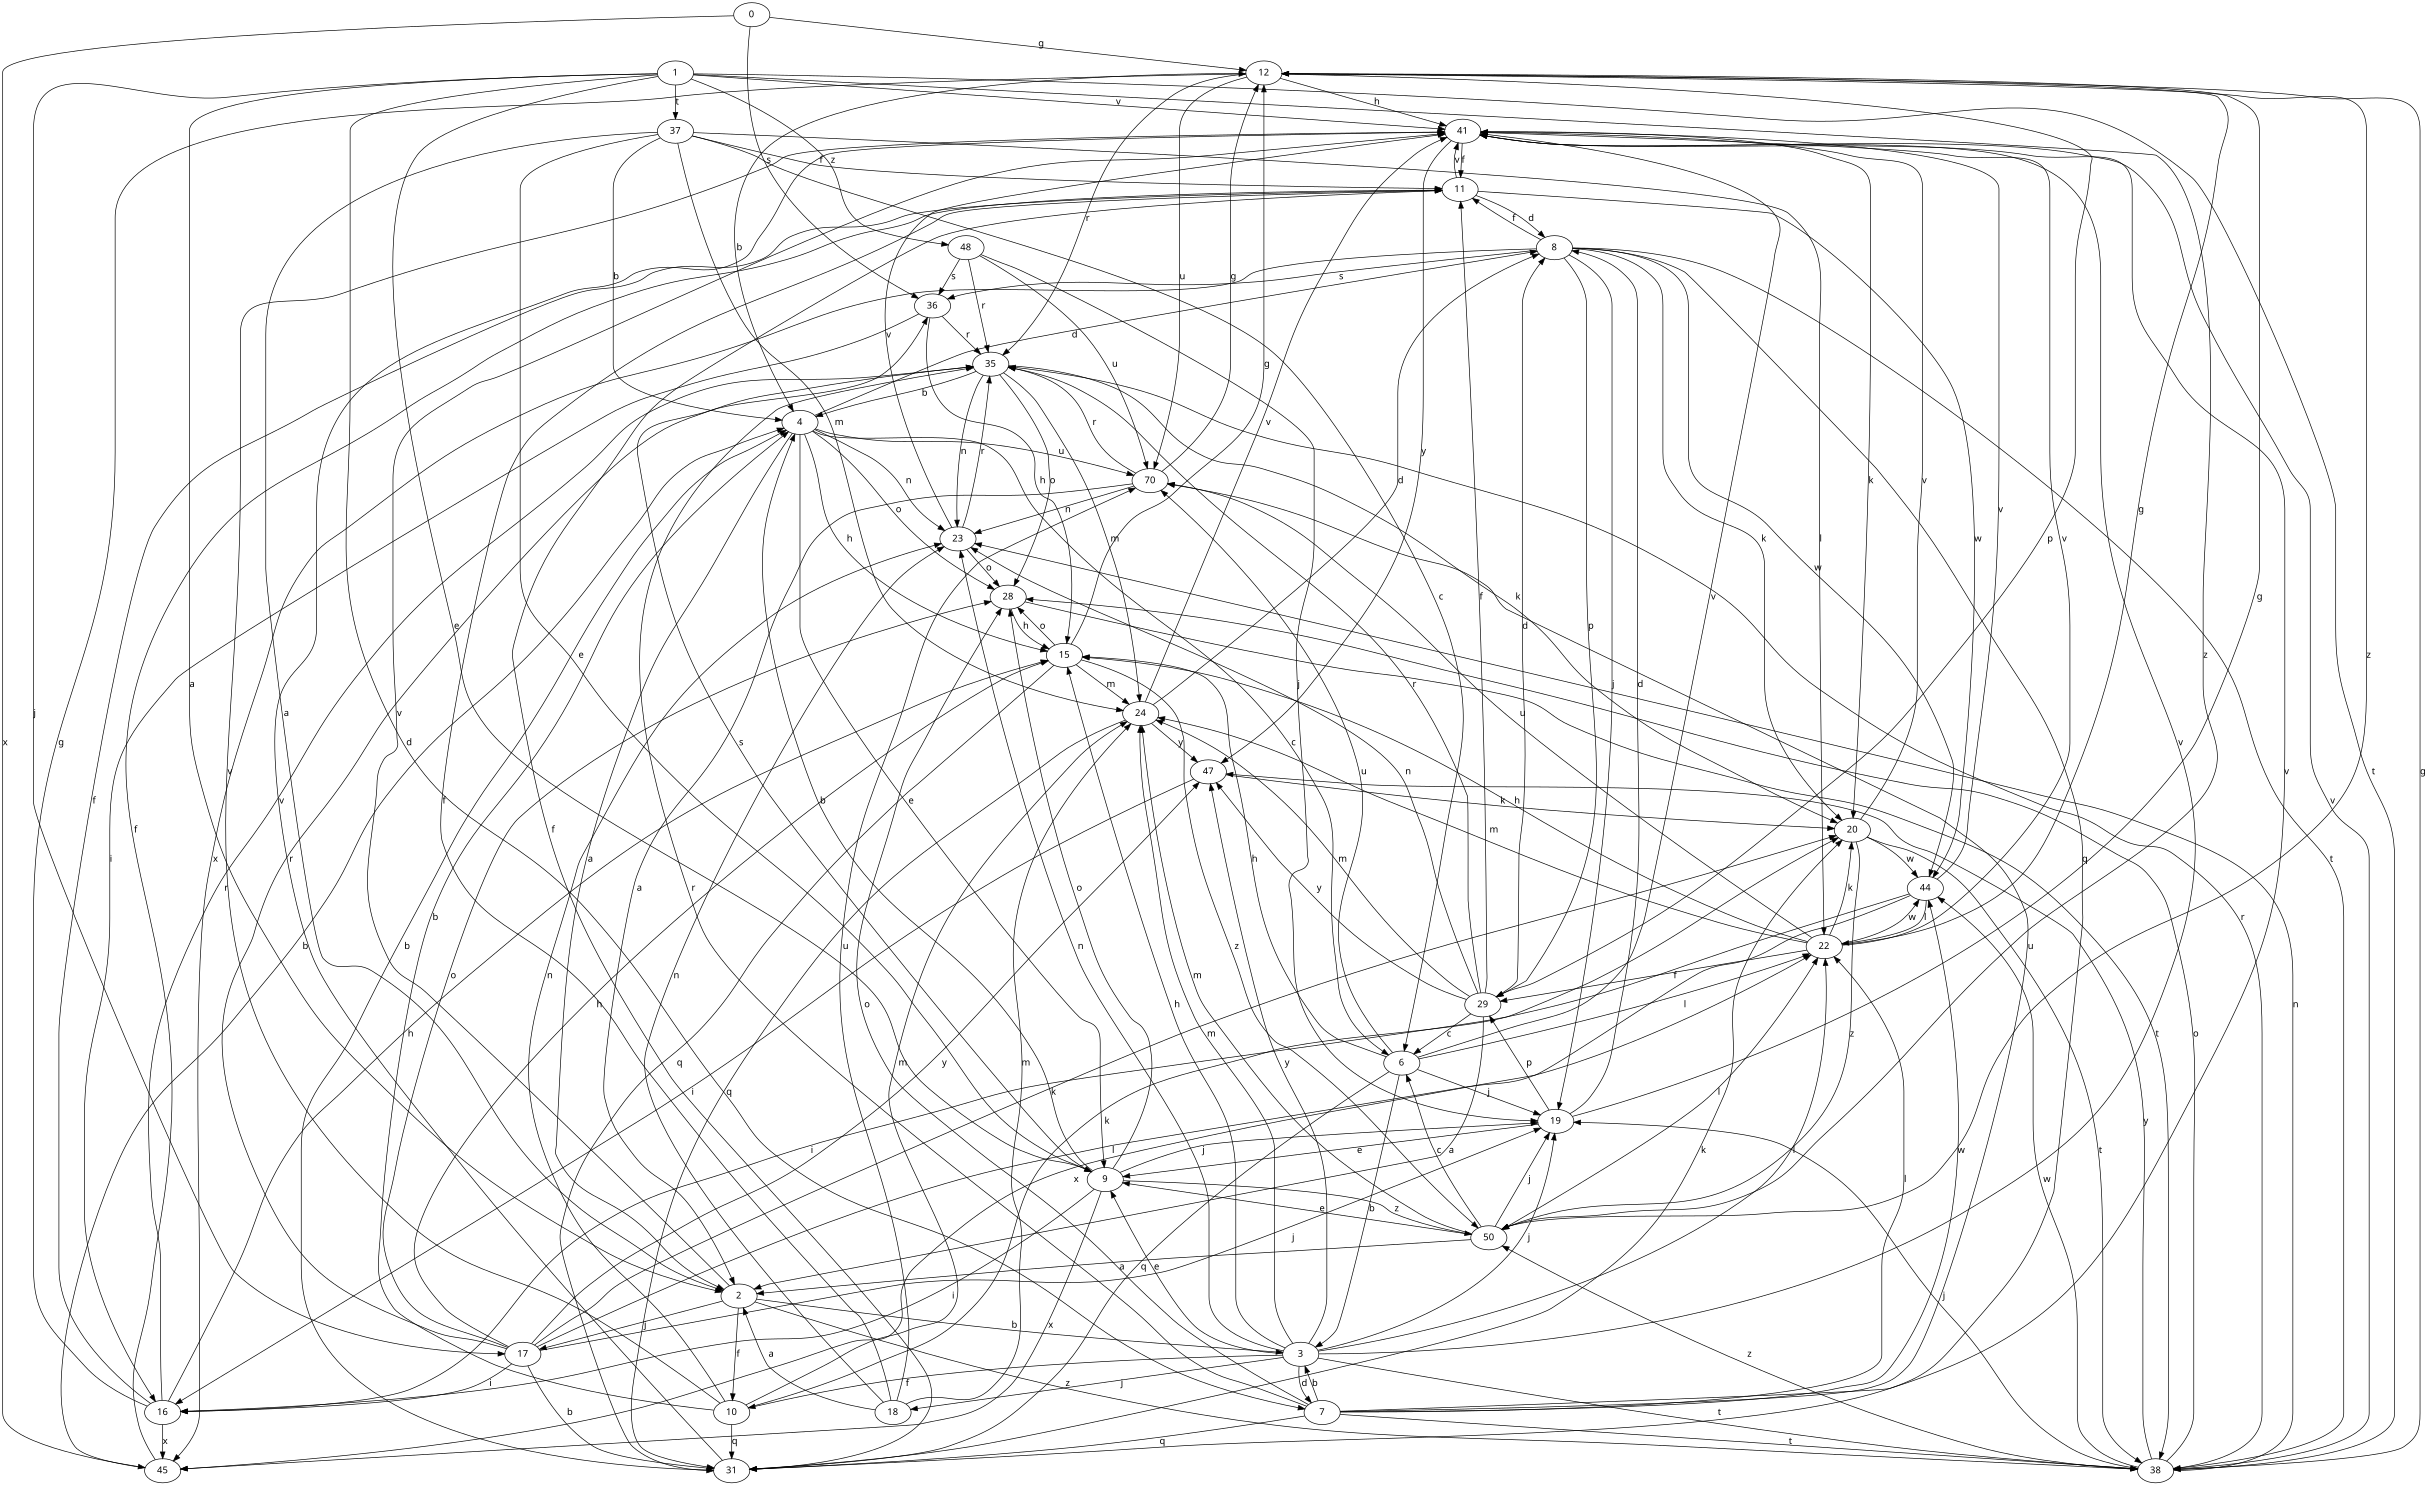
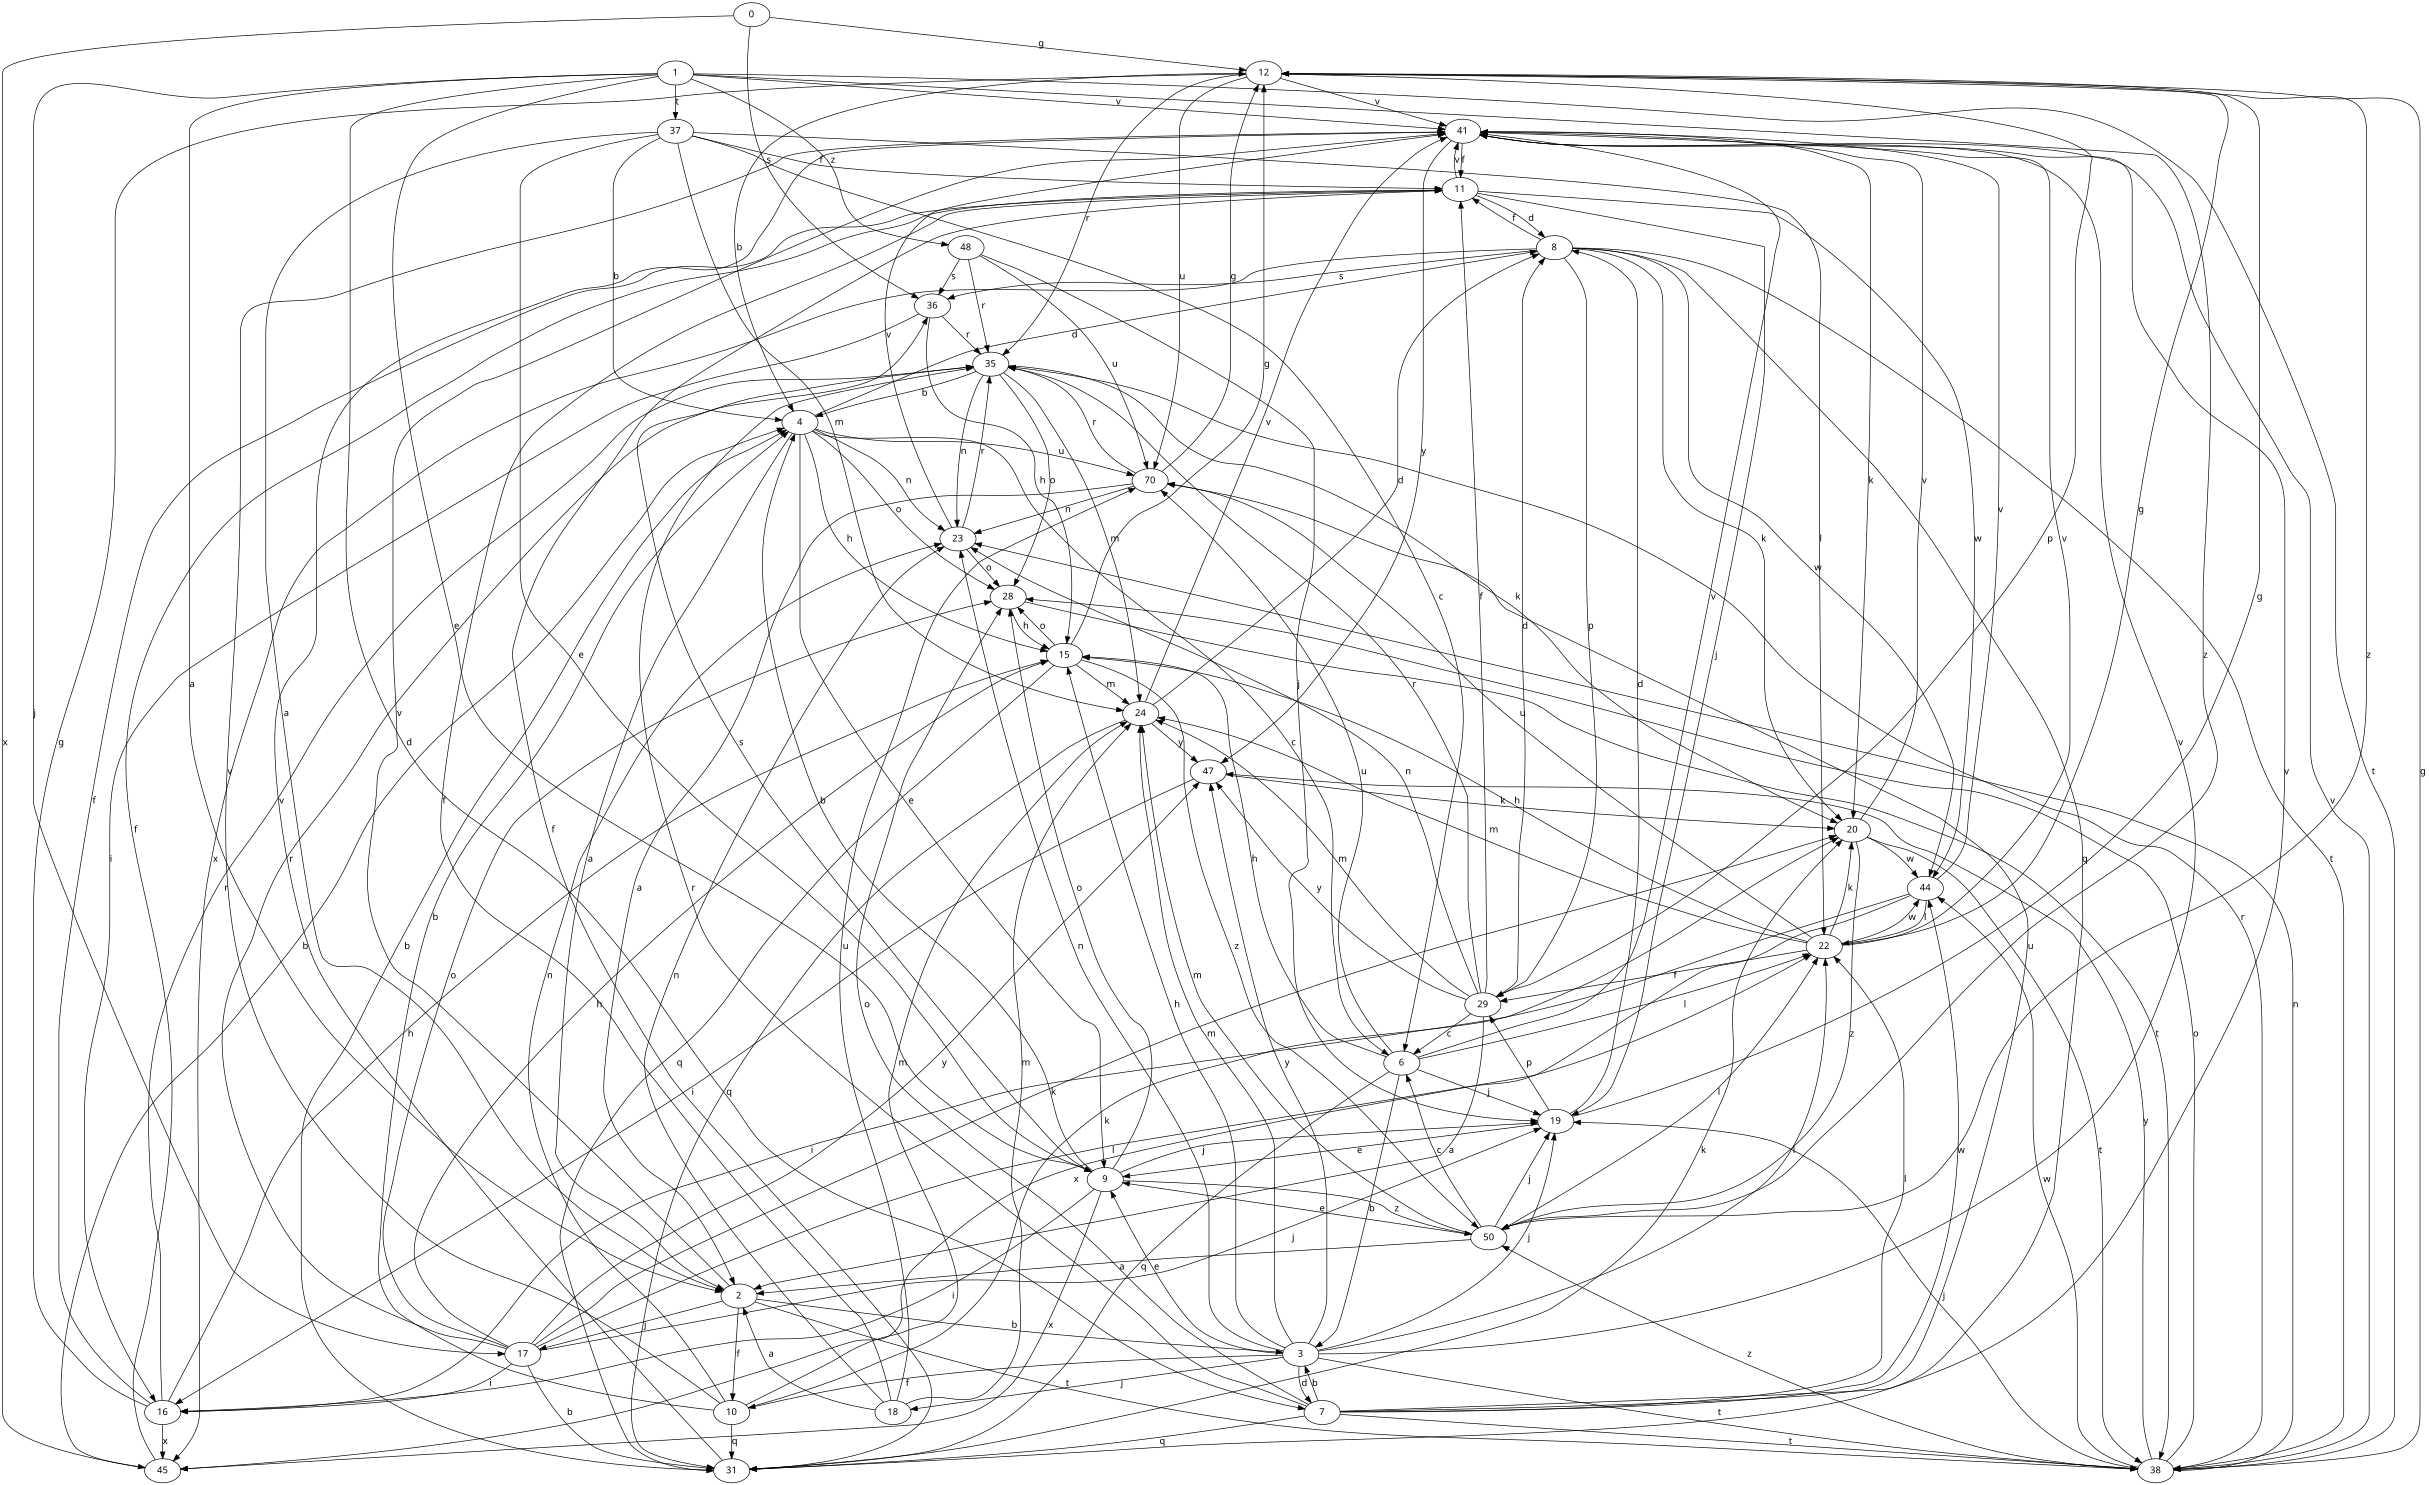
  strict digraph {
    fontname="Noto Sans"
    node [fontname="Noto Sans"]
    edge [fontname="Noto Sans"]
    0
    12
    36
    45
    41
    50
    4
    n8 [label=70]
    35
    29
    15
    16
    11
    1
    2
    7
    9
    17
    37
    38
    48
    3
    10
    22
    28
    31
    44
    19
    47
    20
    24
    6
    n33 [label=23]
    18
    8
    0 -> 12 [label=g]
    0 -> 36 [label=s]
    0 -> 45 [label=x]
-   12 -> 41 [label=h]
+   12 -> 41 [label=v]
    12 -> 50 [label=z]
    12 -> 4 [label=b]
    12 -> n8 [label=u]
    12 -> 35 [label=r]
    12 -> 29 [label=p]
    36 -> 35 [label=r]
    36 -> 15 [label=h]
    36 -> 16 [label=i]
    45 -> 4 [label=b]
    45 -> 11 [label=f]
    41 -> 11 [label=f]
    41 -> 47 [label=y]
    41 -> 20 [label=k]
    50 -> 2 [label=a]
    50 -> 9 [label=e]
    50 -> 22 [label=l]
    50 -> 19 [label=j]
    50 -> 24 [label=m]
    50 -> 6 [label=c]
    4 -> n8 [label=u]
    4 -> 15 [label=h]
    4 -> 2 [label=a]
    4 -> 9 [label=e]
    4 -> 28 [label=o]
    4 -> 6 [label=c]
    4 -> n33 [label=n]
    4 -> 8 [label=d]
    n8 -> 12 [label=g]
    n8 -> 35 [label=r]
    n8 -> 2 [label=a]
    n8 -> n33 [label=n]
    35 -> 4 [label=b]
    35 -> 28 [label=o]
    35 -> 20 [label=k]
    35 -> 24 [label=m]
    35 -> n33 [label=n]
    29 -> 35 [label=r]
    29 -> 11 [label=f]
    29 -> 2 [label=a]
    29 -> 47 [label=y]
    29 -> 24 [label=m]
    29 -> 6 [label=c]
    29 -> n33 [label=n]
    29 -> 8 [label=d]
    15 -> 12 [label=g]
    15 -> 50 [label=z]
    15 -> 28 [label=o]
    15 -> 31 [label=q]
    15 -> 24 [label=m]
    16 -> 12 [label=g]
    16 -> 45 [label=x]
    16 -> 35 [label=r]
    16 -> 15 [label=h]
    16 -> 11 [label=f]
    11 -> 41 [label=v]
    11 -> 44 [label=w]
    11 -> 8 [label=d]
    1 -> 41 [label=v]
    1 -> 50 [label=z]
    1 -> 2 [label=a]
    1 -> 7 [label=d]
    1 -> 9 [label=e]
    1 -> 17 [label=j]
    1 -> 37 [label=t]
    1 -> 38 [label=t]
    1 -> 48 [label=z]
    2 -> 41 [label=v]
    2 -> 17 [label=j]
-   2 -> 38 [label=z]
+   2 -> 38 [label=t]
    2 -> 3 [label=b]
    2 -> 10 [label=f]
    7 -> 41 [label=v]
    7 -> n8 [label=u]
    7 -> 35 [label=r]
    7 -> 38 [label=t]
    7 -> 3 [label=b]
    7 -> 22 [label=l]
    7 -> 28 [label=o]
    7 -> 31 [label=q]
    7 -> 44 [label=w]
    9 -> 36 [label=s]
    9 -> 45 [label=x]
    9 -> 50 [label=z]
    9 -> 4 [label=b]
    9 -> 16 [label=i]
    9 -> 28 [label=o]
    9 -> 19 [label=j]
    17 -> 35 [label=r]
    17 -> 15 [label=h]
    17 -> 16 [label=i]
    17 -> 22 [label=l]
    17 -> 28 [label=o]
    17 -> 31 [label=b]
    17 -> 19 [label=j]
    17 -> 47 [label=y]
    17 -> 20 [label=k]
    37 -> 4 [label=b]
    37 -> 11 [label=f]
    37 -> 2 [label=a]
    37 -> 9 [label=e]
    37 -> 22 [label=l]
    37 -> 24 [label=m]
    37 -> 6 [label=c]
    38 -> 12 [label=g]
    38 -> 41 [label=v]
    38 -> 50 [label=z]
    38 -> 35 [label=r]
    38 -> 28 [label=o]
    38 -> 44 [label=w]
    38 -> 19 [label=j]
    38 -> 47 [label=y]
    38 -> n33 [label=n]
    48 -> 36 [label=s]
    48 -> n8 [label=u]
    48 -> 35 [label=r]
    48 -> 19 [label=j]
    3 -> 41 [label=v]
    3 -> 15 [label=h]
    3 -> 7 [label=d]
    3 -> 9 [label=e]
    3 -> 38 [label=t]
    3 -> 10 [label=f]
    3 -> 22 [label=l]
    3 -> 19 [label=j]
    3 -> 47 [label=y]
    3 -> 24 [label=m]
    3 -> n33 [label=n]
    3 -> 18 [label=j]
    10 -> 41 [label=v]
    10 -> 4 [label=b]
    10 -> 31 [label=q]
    10 -> 20 [label=k]
    10 -> 24 [label=m]
    10 -> n33 [label=n]
    22 -> 12 [label=g]
    22 -> 41 [label=v]
    22 -> n8 [label=u]
    22 -> 29 [label=f]
    22 -> 15 [label=h]
    22 -> 44 [label=w]
    22 -> 20 [label=k]
    22 -> 24 [label=m]
    28 -> 15 [label=h]
    28 -> 38 [label=t]
    31 -> 41 [label=v]
    31 -> 4 [label=b]
    31 -> 11 [label=f]
    31 -> 20 [label=k]
    44 -> 45 [label=x]
    44 -> 41 [label=v]
    44 -> 16 [label=i]
    44 -> 22 [label=l]
    19 -> 12 [label=g]
    19 -> 29 [label=p]
    19 -> 9 [label=e]
    19 -> 8 [label=d]
    47 -> 16 [label=i]
    47 -> 20 [label=k]
    20 -> 41 [label=v]
    20 -> 50 [label=z]
    20 -> 38 [label=t]
    20 -> 44 [label=w]
    24 -> 41 [label=v]
    24 -> 31 [label=q]
    24 -> 47 [label=y]
    24 -> 8 [label=d]
    6 -> 41 [label=v]
    6 -> n8 [label=u]
    6 -> 15 [label=h]
    6 -> 3 [label=b]
    6 -> 22 [label=l]
    6 -> 31 [label=q]
    6 -> 19 [label=j]
    n33 -> 41 [label=v]
    n33 -> 35 [label=r]
    n33 -> 28 [label=o]
    18 -> n8 [label=u]
    18 -> 11 [label=f]
    18 -> 2 [label=a]
    18 -> 24 [label=m]
    18 -> n33 [label=n]
    8 -> 36 [label=s]
    8 -> 45 [label=x]
    8 -> 29 [label=p]
    8 -> 11 [label=f]
    8 -> 38 [label=t]
    8 -> 31 [label=q]
    8 -> 44 [label=w]
-   8 -> 19 [label=j]
+   11 -> 19 [label=j]
    8 -> 20 [label=k]
  }
